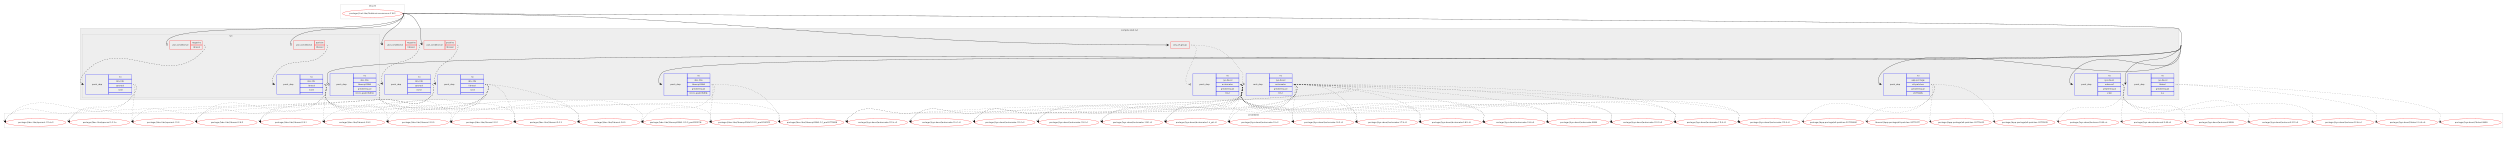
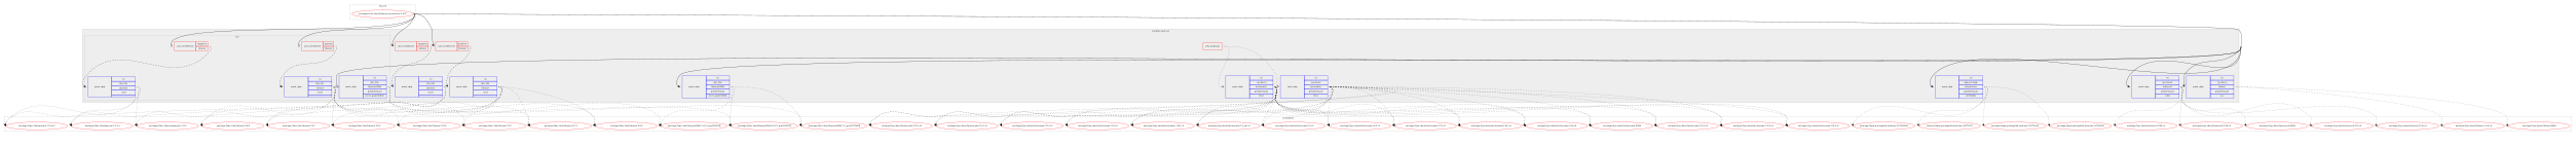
  digraph {
    compound=true
    concentrate=true
    fontname=Montserrat
    fontsize=10
    newrank=true
    rankdir=TB
    ranksep=1.5
    node [color=red fontname=Montserrat fontsize=10]
    edge [arrowhead=vee fontname=Montserrat headport=w style=dotted tailport=e weight=100]
    n1 [label="portage://net-libs/libbitcoinconsensus-0.16.3" width=4]
    n2 [color=blue label=<<TABLE BORDER="0" CELLBORDER="1" CELLSPACING="0" CELLPADDING="4" WIDTH="220"><TR><TD ROWSPAN="6" CELLPADDING="30">pack_dep</TD></TR><TR><TD WIDTH="110">no</TD></TR><TR><TD>sys-devel</TD></TR><TR><TD>automake</TD></TR><TR><TD>greaterequal</TD></TR><TR><TD>1.16.1</TD></TR></TABLE>> shape=none]
    n3 [color=blue label=<<TABLE BORDER="0" CELLBORDER="1" CELLSPACING="0" CELLPADDING="4" WIDTH="220"><TR><TD ROWSPAN="6" CELLPADDING="30">pack_dep</TD></TR><TR><TD WIDTH="110">no</TD></TR><TR><TD>sys-devel</TD></TR><TR><TD>automake</TD></TR><TR><TD>greaterequal</TD></TR><TR><TD>1.15.1</TD></TR></TABLE>> shape=none]
    n4 [label=<<TABLE BORDER="0" CELLBORDER="1" CELLSPACING="0" CELLPADDING="4"><TR><TD CELLPADDING="10">any_of_group</TD></TR></TABLE>> shape=none]
    n5 [color=blue label=<<TABLE BORDER="0" CELLBORDER="1" CELLSPACING="0" CELLPADDING="4" WIDTH="220"><TR><TD ROWSPAN="6" CELLPADDING="30">pack_dep</TD></TR><TR><TD WIDTH="110">no</TD></TR><TR><TD>dev-libs</TD></TR><TR><TD>openssl</TD></TR><TR><TD>none</TD></TR><TR><TD></TD></TR></TABLE>> shape=none]
    n6 [label=<<TABLE BORDER="0" CELLBORDER="1" CELLSPACING="0" CELLPADDING="4"><TR><TD ROWSPAN="3" CELLPADDING="10">use_conditional</TD></TR><TR><TD>negative</TD></TR><TR><TD>libressl</TD></TR></TABLE>> shape=none]
    n7 [color=blue label=<<TABLE BORDER="0" CELLBORDER="1" CELLSPACING="0" CELLPADDING="4" WIDTH="220"><TR><TD ROWSPAN="6" CELLPADDING="30">pack_dep</TD></TR><TR><TD WIDTH="110">no</TD></TR><TR><TD>dev-libs</TD></TR><TR><TD>libressl</TD></TR><TR><TD>none</TD></TR><TR><TD></TD></TR></TABLE>> shape=none]
    n8 [label=<<TABLE BORDER="0" CELLBORDER="1" CELLSPACING="0" CELLPADDING="4"><TR><TD ROWSPAN="3" CELLPADDING="10">use_conditional</TD></TR><TR><TD>positive</TD></TR><TR><TD>libressl</TD></TR></TABLE>> shape=none]
    n9 [color=blue label=<<TABLE BORDER="0" CELLBORDER="1" CELLSPACING="0" CELLPADDING="4" WIDTH="220"><TR><TD ROWSPAN="6" CELLPADDING="30">pack_dep</TD></TR><TR><TD WIDTH="110">no</TD></TR><TR><TD>app-portage</TD></TR><TR><TD>elt-patches</TD></TR><TR><TD>greaterequal</TD></TR><TR><TD>20170815</TD></TR></TABLE>> shape=none]
    n10 [color=blue label=<<TABLE BORDER="0" CELLBORDER="1" CELLSPACING="0" CELLPADDING="4" WIDTH="220"><TR><TD ROWSPAN="6" CELLPADDING="30">pack_dep</TD></TR><TR><TD WIDTH="110">no</TD></TR><TR><TD>dev-libs</TD></TR><TR><TD>libsecp256k1</TD></TR><TR><TD>greaterequal</TD></TR><TR><TD>0.0.0_pre20151118</TD></TR></TABLE>> shape=none]
    n11 [color=blue label=<<TABLE BORDER="0" CELLBORDER="1" CELLSPACING="0" CELLPADDING="4" WIDTH="220"><TR><TD ROWSPAN="6" CELLPADDING="30">pack_dep</TD></TR><TR><TD WIDTH="110">no</TD></TR><TR><TD>sys-devel</TD></TR><TR><TD>autoconf</TD></TR><TR><TD>greaterequal</TD></TR><TR><TD>2.69</TD></TR></TABLE>> shape=none]
    n12 [color=blue label=<<TABLE BORDER="0" CELLBORDER="1" CELLSPACING="0" CELLPADDING="4" WIDTH="220"><TR><TD ROWSPAN="6" CELLPADDING="30">pack_dep</TD></TR><TR><TD WIDTH="110">no</TD></TR><TR><TD>sys-devel</TD></TR><TR><TD>libtool</TD></TR><TR><TD>greaterequal</TD></TR><TR><TD>2.4</TD></TR></TABLE>> shape=none]
    n13 [color=blue label=<<TABLE BORDER="0" CELLBORDER="1" CELLSPACING="0" CELLPADDING="4" WIDTH="220"><TR><TD ROWSPAN="6" CELLPADDING="30">pack_dep</TD></TR><TR><TD WIDTH="110">no</TD></TR><TR><TD>dev-libs</TD></TR><TR><TD>openssl</TD></TR><TR><TD>none</TD></TR><TR><TD></TD></TR></TABLE>> shape=none]
    n14 [label=<<TABLE BORDER="0" CELLBORDER="1" CELLSPACING="0" CELLPADDING="4"><TR><TD ROWSPAN="3" CELLPADDING="10">use_conditional</TD></TR><TR><TD>negative</TD></TR><TR><TD>libressl</TD></TR></TABLE>> shape=none]
    n15 [color=blue label=<<TABLE BORDER="0" CELLBORDER="1" CELLSPACING="0" CELLPADDING="4" WIDTH="220"><TR><TD ROWSPAN="6" CELLPADDING="30">pack_dep</TD></TR><TR><TD WIDTH="110">no</TD></TR><TR><TD>dev-libs</TD></TR><TR><TD>libressl</TD></TR><TR><TD>none</TD></TR><TR><TD></TD></TR></TABLE>> shape=none]
    n16 [label=<<TABLE BORDER="0" CELLBORDER="1" CELLSPACING="0" CELLPADDING="4"><TR><TD ROWSPAN="3" CELLPADDING="10">use_conditional</TD></TR><TR><TD>positive</TD></TR><TR><TD>libressl</TD></TR></TABLE>> shape=none]
    n17 [color=blue label=<<TABLE BORDER="0" CELLBORDER="1" CELLSPACING="0" CELLPADDING="4" WIDTH="220"><TR><TD ROWSPAN="6" CELLPADDING="30">pack_dep</TD></TR><TR><TD WIDTH="110">no</TD></TR><TR><TD>dev-libs</TD></TR><TR><TD>libsecp256k1</TD></TR><TR><TD>greaterequal</TD></TR><TR><TD>0.0.0_pre20151118</TD></TR></TABLE>> shape=none]
    n18 [label="portage://sys-devel/automake-9999" width=4]
    n19 [label="portage://sys-devel/automake-1.9.6-r5" width=4]
    n20 [label="portage://sys-devel/automake-1.8.5-r5" width=4]
    n21 [label="portage://sys-devel/automake-1.7.9-r3" width=4]
    n22 [label="portage://sys-devel/automake-1.6.3-r2" width=4]
    n23 [label="portage://sys-devel/automake-1.5-r2" width=4]
    n24 [label="portage://sys-devel/automake-1.4_p6-r2" width=4]
    n25 [label="portage://sys-devel/automake-1.16.1-r2" width=4]
    n26 [label="portage://sys-devel/automake-1.16.1-r1" width=4]
    n27 [label="portage://sys-devel/automake-1.15.1-r2" width=4]
    n28 [label="portage://sys-devel/automake-1.14.1-r2" width=4]
    n29 [label="portage://sys-devel/automake-1.13.4-r2" width=4]
    n30 [label="portage://sys-devel/automake-1.12.6-r2" width=4]
    n31 [label="portage://sys-devel/automake-1.11.6-r3" width=4]
    n32 [label="portage://sys-devel/automake-1.10.3-r3" width=4]
    n33 [label="portage://dev-libs/openssl-1.1.1d-r3" width=4]
-   n34 [label="portage://dev-libs/openssl-1.1.0l" width=4]
+   n34 [label="portage://dev-libsecp/openssl-1.1.0l" width=4]
    n35 [label="portage://dev-libs/openssl-1.0.2u" width=4]
    n36 [label="portage://dev-libs/libressl-3.0.2" width=4]
    n37 [label="portage://dev-libs/libressl-3.0.1" width=4]
    n38 [label="portage://dev-libs/libressl-3.0.0" width=4]
    n39 [label="portage://dev-libs/libressl-2.9.2" width=4]
    n40 [label="portage://dev-libs/libressl-2.9.1" width=4]
    n41 [label="portage://dev-libs/libressl-2.8.3" width=4]
    n42 [label="portage://dev-libs/libressl-2.6.5" width=4]
    n43 [label="portage://app-portage/elt-patches-20170826.1" width=4]
    n44 [label="portage://app-portage/elt-patches-20170815" width=4]
    n45 [label="portage://app-portage/elt-patches-20170422" width=4]
    n46 [label="libressl://app-portage/elt-patches-20170317" width=4]
    n47 [label="portage://dev-libs/libsecp256k1-0.1_pre20170928" width=4]
    n48 [label="portage://dev-libs/libsecp256k1-0.0.0_pre20161213" width=4]
    n49 [label="portage://dev-libs/libsecp256k1-0.0.0_pre20151118" width=4]
    n50 [label="portage://sys-devel/autoconf-9999" width=4]
    n51 [label="portage://sys-devel/autoconf-2.69-r5" width=4]
    n52 [label="portage://sys-devel/autoconf-2.69-r4" width=4]
    n53 [label="portage://sys-devel/autoconf-2.64-r1" width=4]
    n54 [label="portage://sys-devel/autoconf-2.13-r5" width=4]
    n55 [label="portage://sys-devel/libtool-9999" width=4]
    n56 [label="portage://sys-devel/libtool-2.4.6-r6" width=4]
    subgraph cluster_1 {
      color=gray
      label=<<i>ebuild</i>>
      rank=same
      n1
    }
    subgraph cluster_2 {
      color=gray
      label=<<i>dependencies</i>>
      subgraph cluster_3 {
        color=gray
        fillcolor="#eeeeee"
        label=<<i>compile</i>>
        style=filled
        subgraph sub_4 {
          color=gray
          fillcolor="#eeeeee"
          label=<<i>compile</i>>
          style=filled
          n4
          subgraph sub_5 {
            color=gray
            fillcolor="#eeeeee"
            label=<<i>compile</i>>
            style=filled
            n2
          }
          subgraph sub_6 {
            color=gray
            fillcolor="#eeeeee"
            label=<<i>compile</i>>
            style=filled
            n3
          }
        }
        subgraph sub_7 {
          color=gray
          fillcolor="#eeeeee"
          label=<<i>compile</i>>
          style=filled
          n6
          subgraph sub_8 {
            color=gray
            fillcolor="#eeeeee"
            label=<<i>compile</i>>
            style=filled
            n5
          }
        }
        subgraph sub_9 {
          color=gray
          fillcolor="#eeeeee"
          label=<<i>compile</i>>
          style=filled
          n8
          subgraph sub_10 {
            color=gray
            fillcolor="#eeeeee"
            label=<<i>compile</i>>
            style=filled
            n7
          }
        }
        subgraph sub_11 {
          color=gray
          fillcolor="#eeeeee"
          label=<<i>compile</i>>
          style=filled
          n9
        }
        subgraph sub_12 {
          color=gray
          fillcolor="#eeeeee"
          label=<<i>compile</i>>
          style=filled
          n10
        }
        subgraph sub_13 {
          color=gray
          fillcolor="#eeeeee"
          label=<<i>compile</i>>
          style=filled
          n11
        }
        subgraph sub_14 {
          color=gray
          fillcolor="#eeeeee"
          label=<<i>compile</i>>
          style=filled
          n12
        }
      }
      subgraph cluster_15 {
        color=gray
        fillcolor="#eeeeee"
        label=<<i>compile and run</i>>
        style=filled
      }
      subgraph cluster_16 {
        color=gray
        fillcolor="#eeeeee"
        label=<<i>run</i>>
        style=filled
        subgraph sub_17 {
          color=gray
          fillcolor="#eeeeee"
          label=<<i>run</i>>
          style=filled
          n14
          subgraph sub_18 {
            color=gray
            fillcolor="#eeeeee"
            label=<<i>run</i>>
            style=filled
            n13
          }
        }
        subgraph sub_19 {
          color=gray
          fillcolor="#eeeeee"
          label=<<i>run</i>>
          style=filled
          n16
          subgraph sub_20 {
            color=gray
            fillcolor="#eeeeee"
            label=<<i>run</i>>
            style=filled
            n15
          }
        }
        subgraph sub_21 {
          color=gray
          fillcolor="#eeeeee"
          label=<<i>run</i>>
          style=filled
          n17
        }
      }
    }
    subgraph cluster_22 {
      color=gray
      label=<<i>candidates</i>>
      rank=same
      subgraph sub_23 {
        color=black
        label=<<i>candidates</i>>
        nodesep=1
        rank=same
        n18
        n19
        n20
        n21
        n22
        n23
        n24
        n25
        n26
        n27
        n28
        n29
        n30
        n31
        n32
      }
      subgraph sub_24 {
        color=black
        label=<<i>candidates</i>>
        nodesep=1
        rank=same
        n18
        n19
        n20
        n21
        n22
        n23
        n24
        n25
        n26
        n27
        n28
        n29
        n30
        n31
        n32
      }
      subgraph sub_25 {
        color=black
        label=<<i>candidates</i>>
        nodesep=1
        rank=same
        n33
        n34
        n35
      }
      subgraph sub_26 {
        color=black
        label=<<i>candidates</i>>
        nodesep=1
        rank=same
        n36
        n37
        n38
        n39
        n40
        n41
        n42
      }
      subgraph sub_27 {
        color=black
        label=<<i>candidates</i>>
        nodesep=1
        rank=same
        n43
        n44
        n45
        n46
      }
      subgraph sub_28 {
        color=black
        label=<<i>candidates</i>>
        nodesep=1
        rank=same
        n47
        n48
        n49
      }
      subgraph sub_29 {
        color=black
        label=<<i>candidates</i>>
        nodesep=1
        rank=same
        n50
        n51
        n52
        n53
        n54
      }
      subgraph sub_30 {
        color=black
        label=<<i>candidates</i>>
        nodesep=1
        rank=same
        n55
        n56
      }
      subgraph sub_31 {
        color=black
        label=<<i>candidates</i>>
        nodesep=1
        rank=same
        n33
        n34
        n35
      }
      subgraph sub_32 {
        color=black
        label=<<i>candidates</i>>
        nodesep=1
        rank=same
        n36
        n37
        n38
        n39
        n40
        n41
        n42
      }
      subgraph sub_33 {
        color=black
        label=<<i>candidates</i>>
        nodesep=1
        rank=same
        n47
        n48
        n49
      }
    }
-   n1 -> n4 [style=solid weight=20]
    n1 -> n6 [style=solid weight=20]
    n1 -> n8 [style=solid weight=20]
    n1 -> n9 [style=solid weight=20]
    n1 -> n10 [style=solid weight=20]
    n1 -> n11 [style=solid weight=20]
    n1 -> n12 [style=solid weight=20]
    n1 -> n14 [arrowhead=odot style=solid weight=20]
    n1 -> n16 [arrowhead=odot style=solid weight=20]
    n1 -> n17 [arrowhead=odot style=solid weight=20]
    n2 -> n18
    n2 -> n19
    n2 -> n20
    n2 -> n21
    n2 -> n22
    n2 -> n23
    n2 -> n24
    n2 -> n25
    n2 -> n26
    n2 -> n27
    n2 -> n28
    n2 -> n29
    n2 -> n30
    n2 -> n31
    n2 -> n32
    n3 -> n18
    n3 -> n19
    n3 -> n20
    n3 -> n21
    n3 -> n22
    n3 -> n23
    n3 -> n24
    n3 -> n25
    n3 -> n26
    n3 -> n27
    n3 -> n28
    n3 -> n29
    n3 -> n30
    n3 -> n31
    n3 -> n32
    n4 -> n2 [arrowhead=oinv weight=20]
    n4 -> n3 [arrowhead=oinv weight=20]
    n5 -> n33
    n5 -> n34
    n5 -> n35
    n6 -> n5 [style=dashed weight=20]
    n7 -> n36
    n7 -> n37
    n7 -> n38
    n7 -> n39
    n7 -> n40
    n7 -> n41
    n7 -> n42
    n8 -> n7 [style=dashed weight=20]
    n9 -> n43
    n9 -> n44
    n9 -> n45
    n9 -> n46
    n10 -> n47
    n10 -> n48
    n10 -> n49
    n11 -> n50
    n11 -> n51
    n11 -> n52
    n11 -> n53
    n11 -> n54
    n12 -> n55
    n12 -> n56
    n13 -> n33
    n13 -> n34
    n13 -> n35
    n14 -> n13 [style=dashed weight=20]
    n15 -> n36
    n15 -> n37
    n15 -> n38
    n15 -> n39
    n15 -> n40
    n15 -> n41
    n15 -> n42
    n16 -> n15 [style=dashed weight=20]
    n17 -> n47
    n17 -> n48
    n17 -> n49
  }
